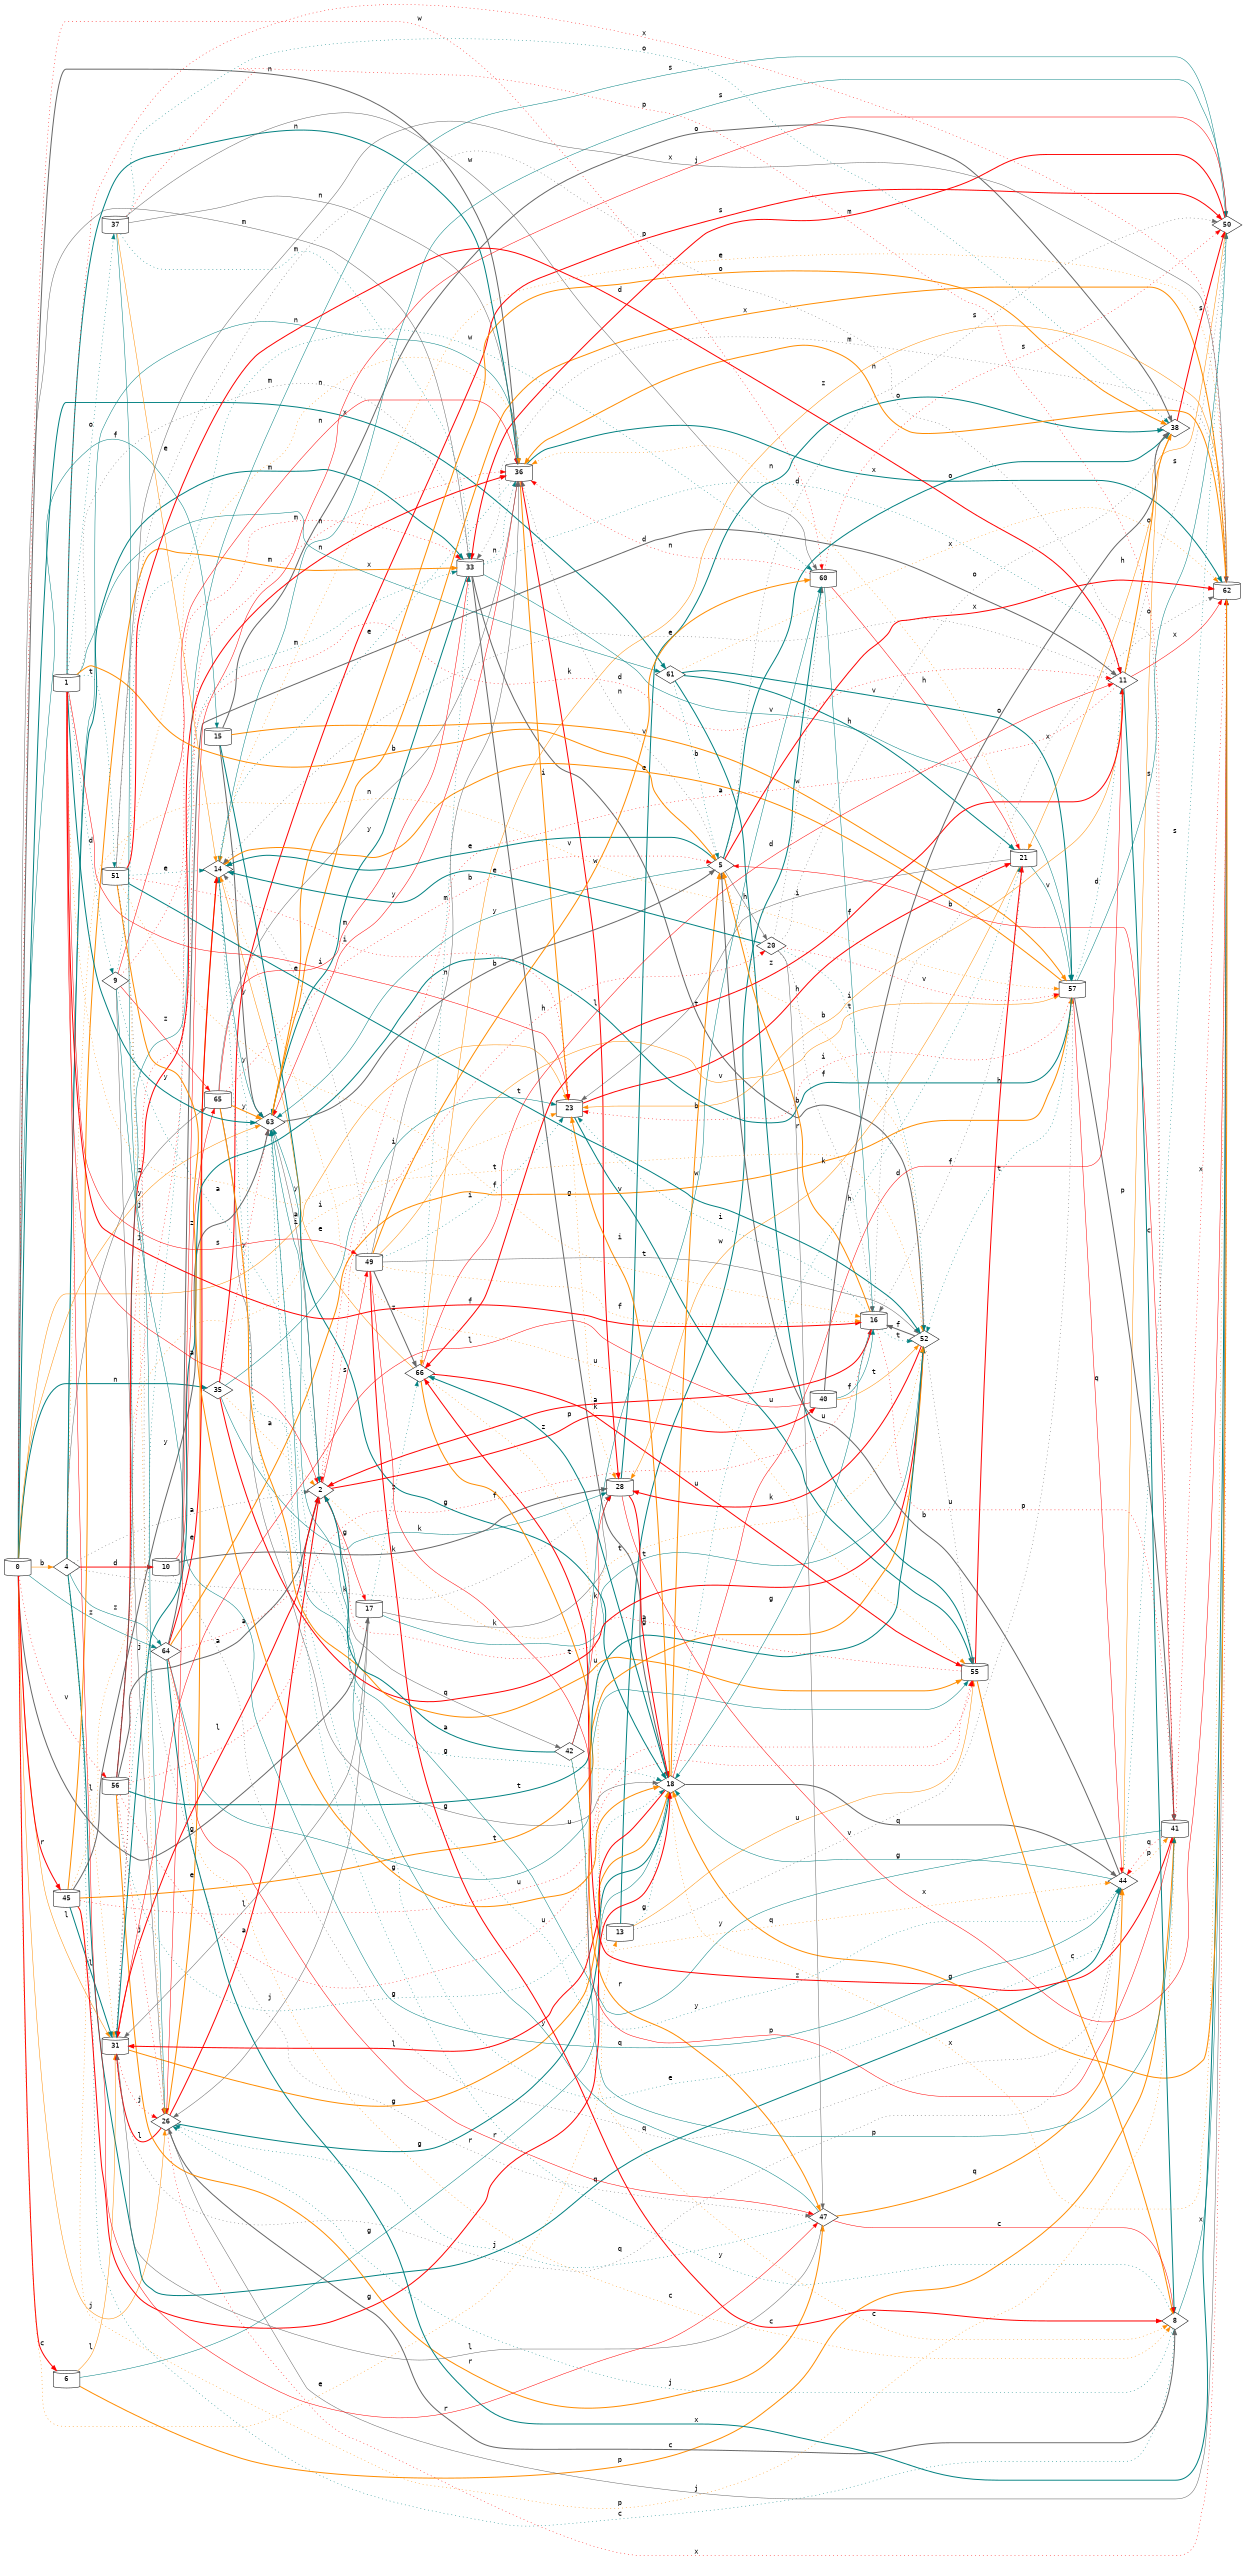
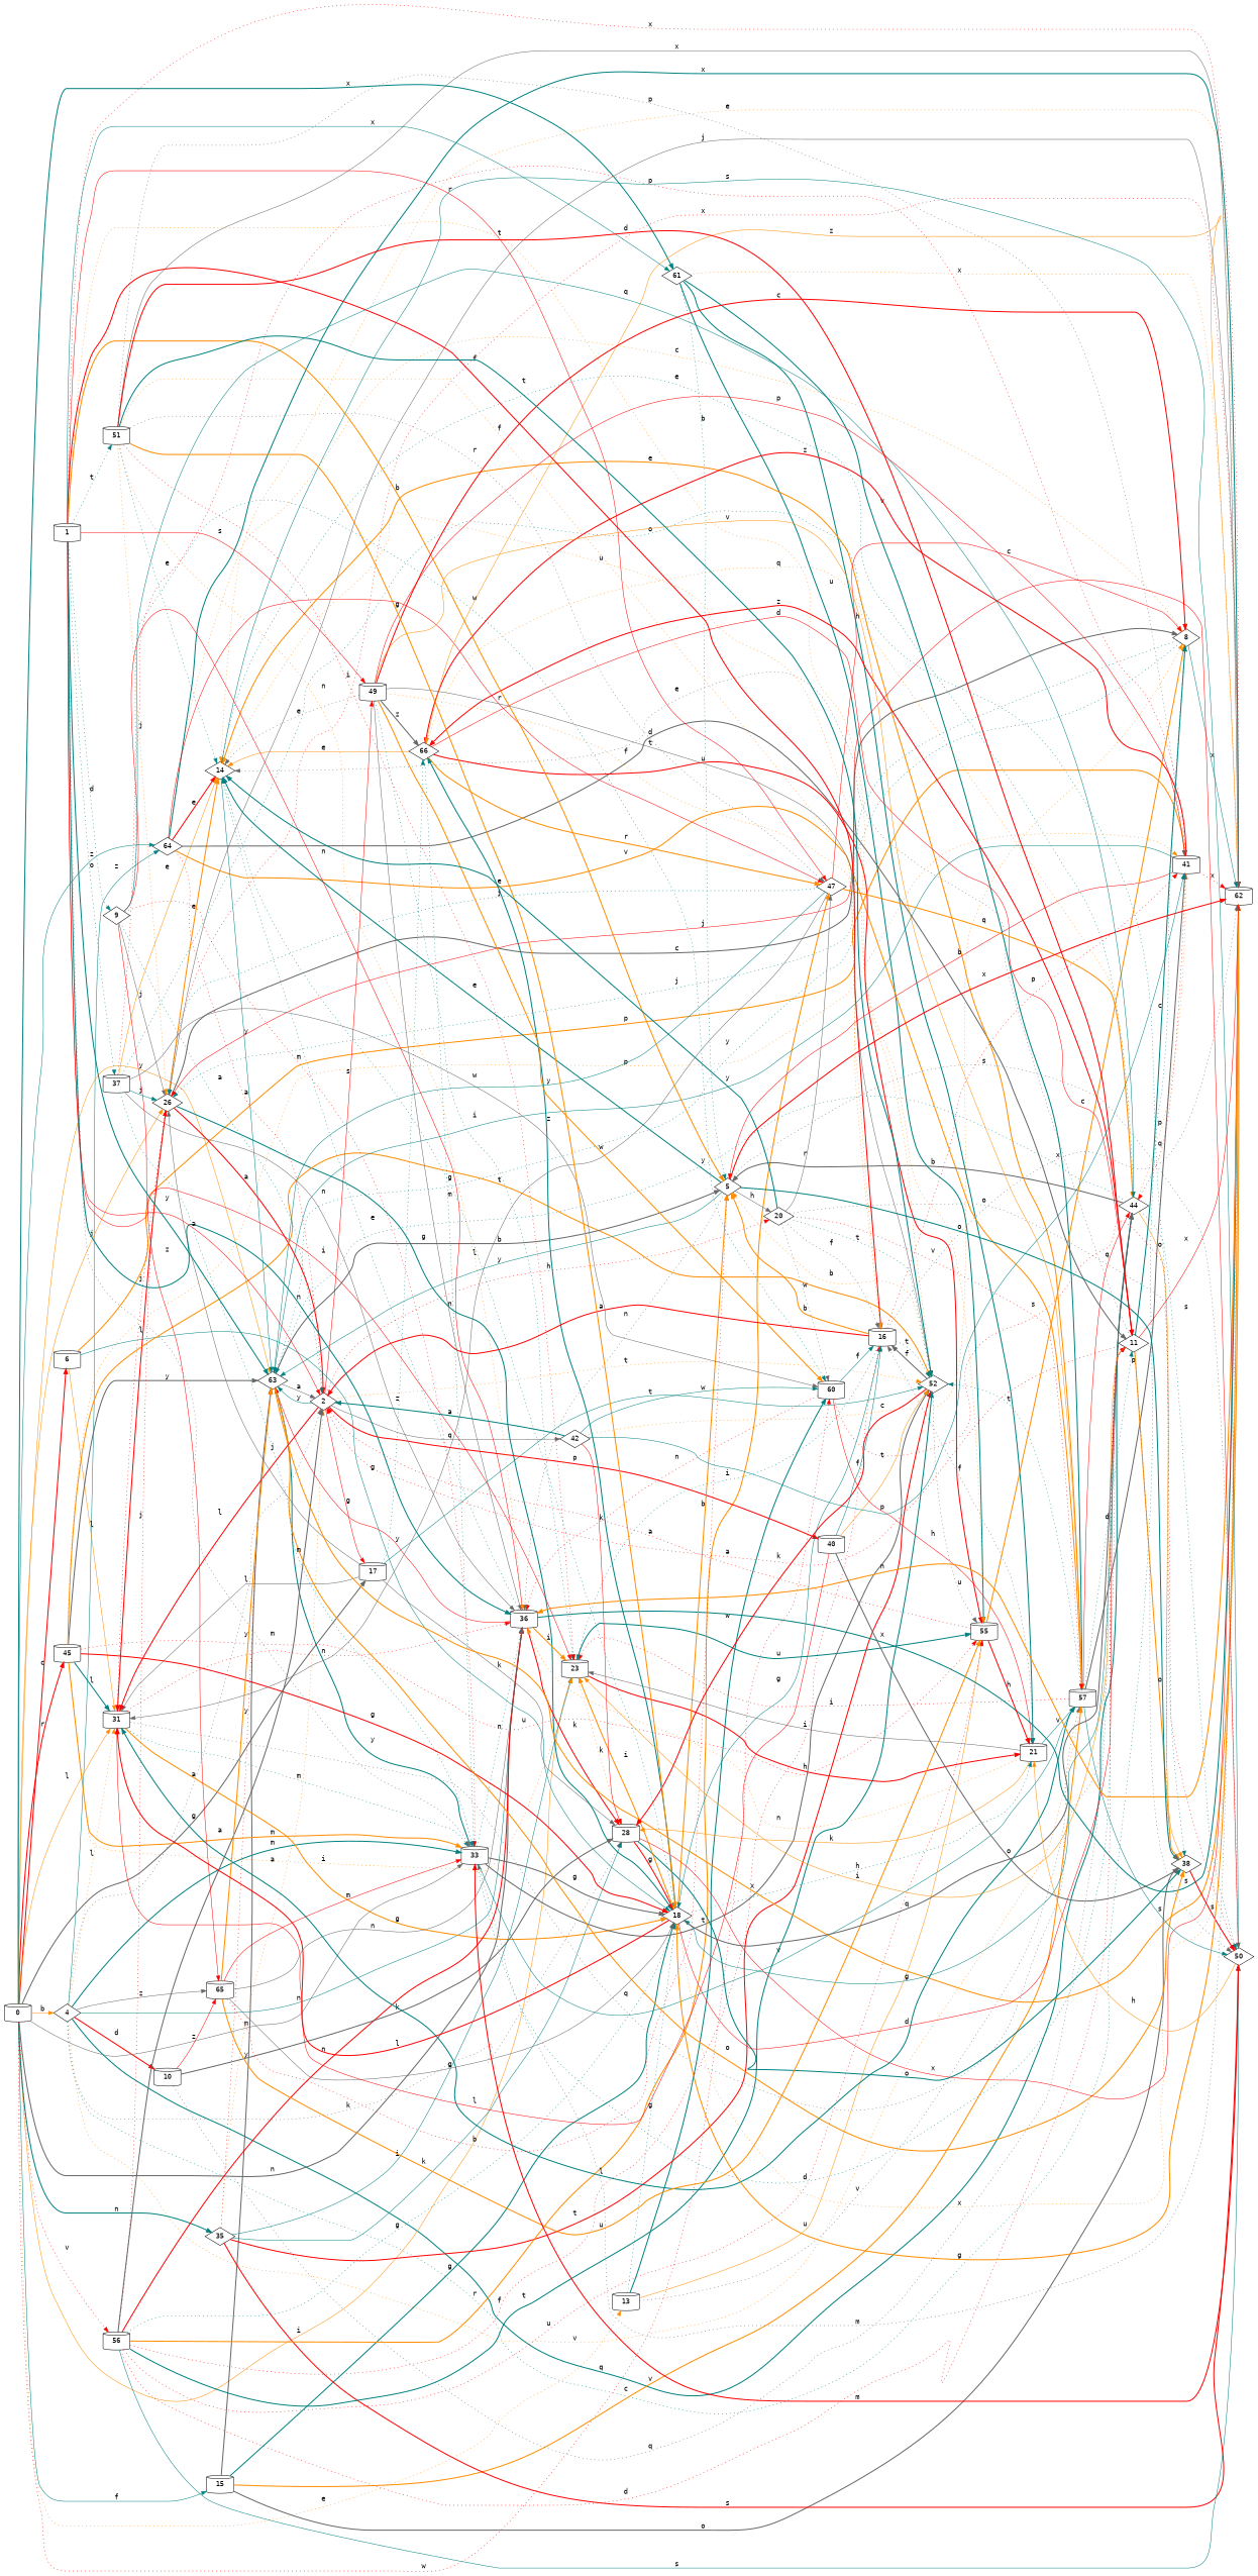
  strict digraph {
    fontname="DejaVu Sans Mono"
    rankdir=LR
    node [fontname="DejaVu Sans Mono" shape=cylinder]
    edge [color=teal fontname="DejaVu Sans Mono" style=dotted]
    4 [shape=diamond]
    0
    6
    13
    15
    17
    23
    26 [shape=diamond]
    31
    33
    35 [shape=diamond]
    36
    45
    56
    60
    61 [shape=diamond]
    63 [shape=diamond]
    64 [shape=diamond]
    2 [shape=diamond]
    8 [shape=diamond]
    10
    28
    44 [shape=diamond]
    57
    65
    18 [shape=diamond]
    41
    55
    38 [shape=diamond]
    52 [shape=diamond]
    66 [shape=diamond]
    21
    62
    14 [shape=diamond]
    11 [shape=diamond]
    50 [shape=diamond]
    16
    47 [shape=diamond]
    5 [shape=diamond]
    1
    9 [shape=diamond]
    37
    49
    51
    20 [shape=diamond]
    40
    42 [shape=diamond]
    4 -> 31 [color=darkorange label=l]
    4 -> 33 [label=m style=bold]
    4 -> 36 [label=n style=solid]
    4 -> 64 [label=z style=solid]
    4 -> 2 [color=gray40 label=a]
    4 -> 8 [label=c]
    4 -> 10 [color=red label=d style=bold]
    4 -> 28 [color=gray40 label=k]
    4 -> 44 [label=q style=bold]
    4 -> 57 [color=darkorange label=v]
    4 -> 65 [color=gray40 label=z style=solid]
    0 -> 4 [color=darkorange label=b style=solid]
    0 -> 6 [color=red label=c style=bold]
    0 -> 13 [color=darkorange label=e]
    0 -> 15 [label=f style=solid]
    0 -> 17 [color=gray40 label=g style=bold]
    0 -> 23 [color=darkorange label=i style=solid]
    0 -> 26 [color=darkorange label=j style=solid]
    0 -> 31 [color=darkorange label=l style=solid]
    0 -> 33 [color=gray40 label=m style=solid]
    0 -> 35 [label=n style=bold]
    0 -> 36 [color=gray40 label=n style=bold]
    0 -> 45 [color=red label=r style=bold]
    0 -> 56 [color=red label=v]
    0 -> 60 [color=red label=w]
    0 -> 61 [label=x style=bold]
    0 -> 63 [color=darkorange label=y style=solid]
    0 -> 64 [label=z style=solid]
    6 -> 31 [color=darkorange label=l style=solid]
    6 -> 18 [label=g style=solid]
    6 -> 41 [color=darkorange label=p style=bold]
    13 -> 60 [label=w style=bold]
    13 -> 57 [color=gray40 label=v]
    13 -> 18 [label=g]
    13 -> 55 [color=darkorange label=u style=solid]
    15 -> 63 [color=gray40 label=y style=bold]
    15 -> 57 [color=darkorange label=v style=bold]
    15 -> 18 [label=g style=bold]
    15 -> 38 [color=gray40 label=o style=bold]
    17 -> 26 [color=gray40 label=j style=solid]
    17 -> 31 [color=gray40 label=l style=solid]
    17 -> 28 [color=gray40 label=k style=solid]
    17 -> 52 [label=t style=solid]
    17 -> 66 [label=z]
    23 -> 28 [color=darkorange label=k]
    23 -> 55 [label=u style=bold]
    23 -> 21 [color=red label=h style=bold]
    26 -> 31 [color=red label=l style=bold]
    26 -> 2 [color=red label=a style=bold]
    26 -> 8 [color=gray40 label=c style=bold]
    26 -> 18 [label=g style=bold]
    26 -> 62 [color=red label=x]
    26 -> 14 [color=darkorange label=e style=bold]
    31 -> 26 [color=red label=j]
    31 -> 33 [label=m]
    31 -> 36 [color=red label=n]
    31 -> 44 [color=gray40 label=q]
    31 -> 18 [color=darkorange label=g style=bold]
    33 -> 36 [label=n]
    33 -> 63 [label=y style=bold]
    33 -> 57 [label=v style=solid]
    33 -> 18 [color=gray40 label=g style=bold]
    33 -> 52 [color=gray40 label=t style=bold]
    33 -> 11 [label=d]
    35 -> 23 [label=i style=solid]
    35 -> 63 [color=red label=y]
    35 -> 2 [color=darkorange label=a]
    35 -> 28 [label=k style=solid]
    35 -> 52 [color=red label=t style=bold]
    35 -> 50 [color=red label=s style=bold]
    36 -> 23 [color=darkorange label=i style=bold]
    36 -> 63 [color=red label=y style=solid]
    36 -> 28 [color=red label=k style=bold]
    36 -> 62 [label=x style=bold]
    36 -> 14 [label=e]
    45 -> 23 [color=darkorange label=i]
    45 -> 31 [label=l style=bold]
    45 -> 33 [color=darkorange label=m style=bold]
    45 -> 63 [color=gray40 label=y style=bold]
    45 -> 18 [color=red label=g style=bold]
    45 -> 41 [color=darkorange label=p]
    45 -> 55 [color=red label=u]
    45 -> 52 [color=darkorange label=t style=bold]
    56 -> 26 [color=red label=j]
    56 -> 36 [color=red label=n style=bold]
    56 -> 2 [color=gray40 label=a style=bold]
    56 -> 18 [label=g]
    56 -> 55 [color=red label=u]
    56 -> 52 [label=t style=bold]
    56 -> 11 [color=red label=d]
    56 -> 50 [label=s style=solid]
    56 -> 16 [color=red label=f]
    56 -> 47 [color=darkorange label=r style=bold]
    60 -> 36 [color=red label=n]
    60 -> 21 [color=red label=h style=solid]
    60 -> 50 [color=red label=s]
    60 -> 16 [label=f style=solid]
    61 -> 57 [label=v style=bold]
    61 -> 55 [label=u style=bold]
    61 -> 21 [label=h style=bold]
    61 -> 62 [color=darkorange label=x]
    61 -> 5 [label=b]
    63 -> 2 [color=gray40 label=a style=solid]
    63 -> 38 [color=darkorange label=o style=bold]
    63 -> 62 [color=darkorange label=x style=bold]
    63 -> 5 [color=gray40 label=b style=bold]
    64 -> 2 [color=red label=a]
    64 -> 8 [color=darkorange label=c]
    64 -> 57 [color=darkorange label=v style=bold]
-   64 -> 55 [label=u style=solid]
    64 -> 62 [label=x style=bold]
    64 -> 14 [color=red label=e style=bold]
    64 -> 11 [color=gray40 label=d style=bold]
    64 -> 47 [color=red label=r style=solid]
    2 -> 17 [color=red label=g style=solid]
    2 -> 31 [color=red label=l style=bold]
    2 -> 63 [label=y style=solid]
    2 -> 52 [color=darkorange label=t]
    2 -> 49 [color=red label=s style=solid]
    2 -> 20 [color=red label=h]
    2 -> 40 [color=red label=p style=bold]
    2 -> 42 [color=gray40 label=q style=solid]
    8 -> 26 [label=j]
    8 -> 63 [label=y]
    8 -> 62 [label=x style=solid]
    10 -> 28 [color=gray40 label=k style=bold]
    10 -> 44 [color=gray40 label=q]
    10 -> 65 [color=red label=z style=solid]
    28 -> 18 [color=red label=g style=bold]
    28 -> 38 [label=o style=bold]
    28 -> 62 [color=red label=x style=solid]
    44 -> 63 [label=y]
    44 -> 18 [label=g style=solid]
    44 -> 41 [color=darkorange label=p]
    44 -> 38 [color=darkorange label=o style=solid]
    44 -> 14 [label=e]
    44 -> 50 [label=s]
    44 -> 5 [color=gray40 label=b style=bold]
    57 -> 23 [color=red label=i]
    57 -> 31 [label=l style=bold]
    57 -> 44 [color=red label=q style=solid]
    57 -> 41 [color=gray40 label=p style=bold]
    57 -> 52 [label=t]
    57 -> 14 [color=darkorange label=e style=bold]
    57 -> 11 [label=d]
    57 -> 50 [label=s style=solid]
    65 -> 33 [color=red label=m style=solid]
    65 -> 36 [color=gray40 label=n style=solid]
    65 -> 63 [color=darkorange label=y style=bold]
    65 -> 18 [color=gray40 label=g style=solid]
    65 -> 55 [color=darkorange label=u style=bold]
    65 -> 5 [color=red label=b]
    18 -> 23 [color=darkorange label=i style=bold]
    18 -> 31 [color=red label=l style=bold]
    18 -> 44 [color=gray40 label=q style=bold]
    18 -> 66 [label=z style=bold]
    18 -> 21 [label=h]
    18 -> 62 [color=darkorange label=x]
    18 -> 11 [color=red label=d style=solid]
    18 -> 5 [color=darkorange label=b style=bold]
    41 -> 63 [label=y style=solid]
    41 -> 44 [color=red label=q]
    41 -> 66 [color=red label=z style=bold]
    41 -> 62 [color=red label=x]
    41 -> 5 [color=red label=b style=solid]
    55 -> 2 [color=red label=a]
    55 -> 8 [color=darkorange label=c style=bold]
    55 -> 21 [color=red label=h style=bold]
    38 -> 50 [color=red label=s style=bold]
    52 -> 28 [color=red label=k style=bold]
    52 -> 55 [color=gray40 label=u]
    52 -> 16 [color=gray40 label=f style=bold]
    52 -> 5 [color=darkorange label=b]
    66 -> 33 [label=m]
    66 -> 44 [color=darkorange label=q]
    66 -> 55 [color=red label=u style=bold]
    66 -> 14 [color=darkorange label=e style=solid]
    66 -> 11 [color=red label=d style=solid]
    66 -> 47 [color=darkorange label=r style=bold]
    21 -> 23 [color=gray40 label=i style=solid]
    21 -> 36 [color=darkorange label=n]
    21 -> 28 [color=darkorange label=k style=solid]
    21 -> 57 [label=v style=solid]
    21 -> 16 [color=gray40 label=f]
    62 -> 26 [color=gray40 label=j style=solid]
    62 -> 33 [color=gray40 label=m]
    62 -> 36 [color=darkorange label=n style=bold]
    62 -> 18 [color=darkorange label=g style=bold]
    62 -> 66 [color=darkorange label=z style=solid]
    62 -> 14 [color=darkorange label=e]
    14 -> 63 [label=y style=solid]
    14 -> 18 [label=g]
    14 -> 55 [color=darkorange label=u]
    14 -> 50 [label=s style=solid]
    11 -> 23 [color=darkorange label=i style=solid]
    11 -> 2 [color=red label=a]
    11 -> 8 [label=c style=bold]
    11 -> 38 [color=darkorange label=o style=bold]
    11 -> 66 [color=red label=z style=bold]
    11 -> 62 [color=red label=x style=solid]
    11 -> 14 [color=gray40 label=e]
    11 -> 50 [color=gray40 label=s]
    50 -> 26 [color=red label=j style=solid]
    50 -> 33 [color=red label=m style=bold]
    50 -> 21 [color=darkorange label=h style=solid]
    16 -> 23 [label=i]
    16 -> 2 [color=red label=a style=bold]
    16 -> 18 [label=g style=solid]
    16 -> 41 [color=red label=p]
    16 -> 52 [label=t]
    16 -> 62 [color=gray40 label=x]
    16 -> 5 [color=darkorange label=b style=bold]
    47 -> 26 [label=j]
    47 -> 31 [color=gray40 label=l style=solid]
    47 -> 63 [label=y style=solid]
    47 -> 8 [color=red label=c style=solid]
    47 -> 44 [color=darkorange label=q style=bold]
    5 -> 36 [color=gray40 label=n]
    5 -> 63 [label=y style=solid]
    5 -> 38 [label=o style=bold]
    5 -> 62 [color=red label=x style=bold]
    5 -> 14 [label=e style=bold]
    5 -> 50 [color=gray40 label=s]
    5 -> 20 [color=gray40 label=h style=solid]
    1 -> 23 [color=red label=i style=solid]
    1 -> 33 [color=gray40 label=m]
    1 -> 36 [label=n style=bold]
    1 -> 61 [label=x style=solid]
    1 -> 63 [label=y style=bold]
    1 -> 2 [color=red label=a style=solid]
    1 -> 52 [color=darkorange label=t]
    1 -> 62 [color=red label=x]
    1 -> 16 [color=red label=f style=bold]
    1 -> 47 [color=red label=r style=solid]
    1 -> 5 [color=darkorange label=b style=bold]
    1 -> 9 [label=d]
    1 -> 37 [label=o]
    1 -> 49 [color=red label=s style=solid]
    1 -> 51 [label=t]
    9 -> 26 [color=gray40 label=j style=solid]
    9 -> 33 [color=red label=m]
    9 -> 36 [color=red label=n style=solid]
    9 -> 60 [label=w]
    9 -> 2 [label=a]
    9 -> 44 [label=q style=solid]
    9 -> 65 [color=red label=z style=solid]
    37 -> 26 [label=j style=solid]
    37 -> 33 [label=m]
    37 -> 36 [color=gray40 label=n style=solid]
    37 -> 60 [color=gray40 label=w style=solid]
    37 -> 41 [color=red label=p]
    37 -> 38 [label=o]
    37 -> 14 [color=darkorange label=e style=solid]
    49 -> 23 [label=i]
    49 -> 36 [color=gray40 label=n style=solid]
    49 -> 60 [color=darkorange label=w style=bold]
    49 -> 8 [color=red label=c style=bold]
    49 -> 57 [color=darkorange label=v style=solid]
    49 -> 41 [color=red label=p style=solid]
    49 -> 52 [color=gray40 label=t style=solid]
    49 -> 66 [color=gray40 label=z style=bold]
    49 -> 14 [color=gray40 label=e]
    49 -> 16 [color=darkorange label=f]
    51 -> 23 [color=red label=i]
    51 -> 26 [color=darkorange label=j]
    51 -> 36 [color=darkorange label=n]
    51 -> 18 [color=darkorange label=g style=bold]
    51 -> 41 [color=gray40 label=p]
    51 -> 52 [label=t style=bold]
    51 -> 62 [color=gray40 label=x style=solid]
    51 -> 14 [label=e]
    51 -> 11 [color=red label=d style=bold]
    51 -> 16 [color=darkorange label=f]
    51 -> 47 [color=gray40 label=r]
    20 -> 60 [color=gray40 label=w]
    20 -> 57 [color=red label=v]
    20 -> 38 [color=gray40 label=o]
    20 -> 52 [label=t]
    20 -> 14 [label=e style=bold]
    20 -> 16 [color=gray40 label=f]
    20 -> 47 [color=gray40 label=r style=solid]
    40 -> 31 [color=red label=l style=solid]
    40 -> 38 [color=gray40 label=o style=bold]
    40 -> 52 [color=darkorange label=t style=solid]
    40 -> 16 [label=f style=solid]
    42 -> 60 [label=w style=solid]
    42 -> 2 [label=a style=bold]
    42 -> 8 [color=darkorange label=c]
    42 -> 28 [color=red label=k style=solid]
    42 -> 41 [label=p style=solid]
  }
